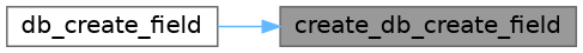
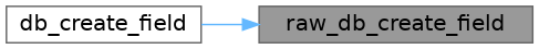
  digraph {
    rankdir=RL
    node [fontname=Helvetica fontsize=14 shape=box style=filled]
-   n1 [color=gray40 fillcolor=grey60 fontcolor=black height=0.2 label=create_db_create_field width=0.4]
+   n1 [color=gray40 fillcolor=grey60 fontcolor=black height=0.2 label=raw_db_create_field width=0.4]
    n2 [color=grey40 fillcolor=white height=0.2 label=db_create_field width=0.4]
    n1 -> n2 [color=steelblue1 dir=back fontname=Helvetica fontsize=14 labelfontname=Helvetica labelfontsize=14 style=solid]
  }
